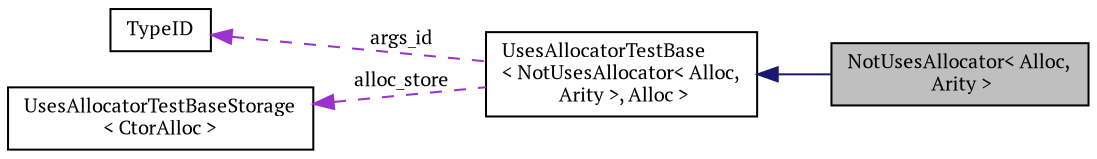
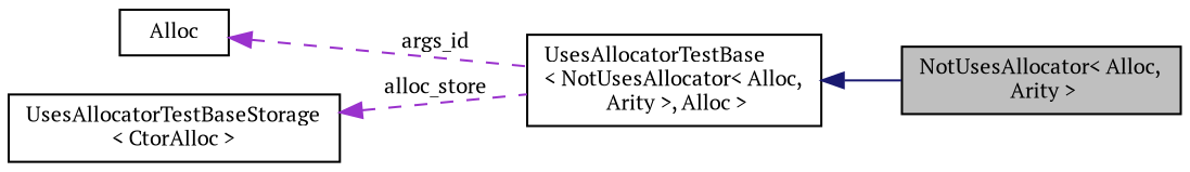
  digraph {
    rankdir=LR
    fontname="PT Serif"
    node [color=black fillcolor=white fontname="PT Serif" fontsize=10 shape=record style=filled]
    edge [color=darkorchid3 dir=back fontname="PT Serif" fontsize=10 labelfontname=Helvetica labelfontsize=10 style=dashed]
    n1 [fillcolor=grey75 fontcolor=black height=0.2 label="NotUsesAllocator\< Alloc,\l Arity \>" width=0.4]
    n2 [height=0.2 label="UsesAllocatorTestBase\l\< NotUsesAllocator\< Alloc,\l Arity \>, Alloc \>" width=0.4]
-   n3 [height=0.2 label=TypeID width=0.4]
+   n3 [height=0.2 label=Alloc width=0.4]
    n4 [height=0.2 label="UsesAllocatorTestBaseStorage\l\< CtorAlloc \>" width=0.4]
    n2 -> n1 [color=midnightblue style=solid]
    n3 -> n2 [label=" args_id"]
    n4 -> n2 [label=" alloc_store"]
  }
